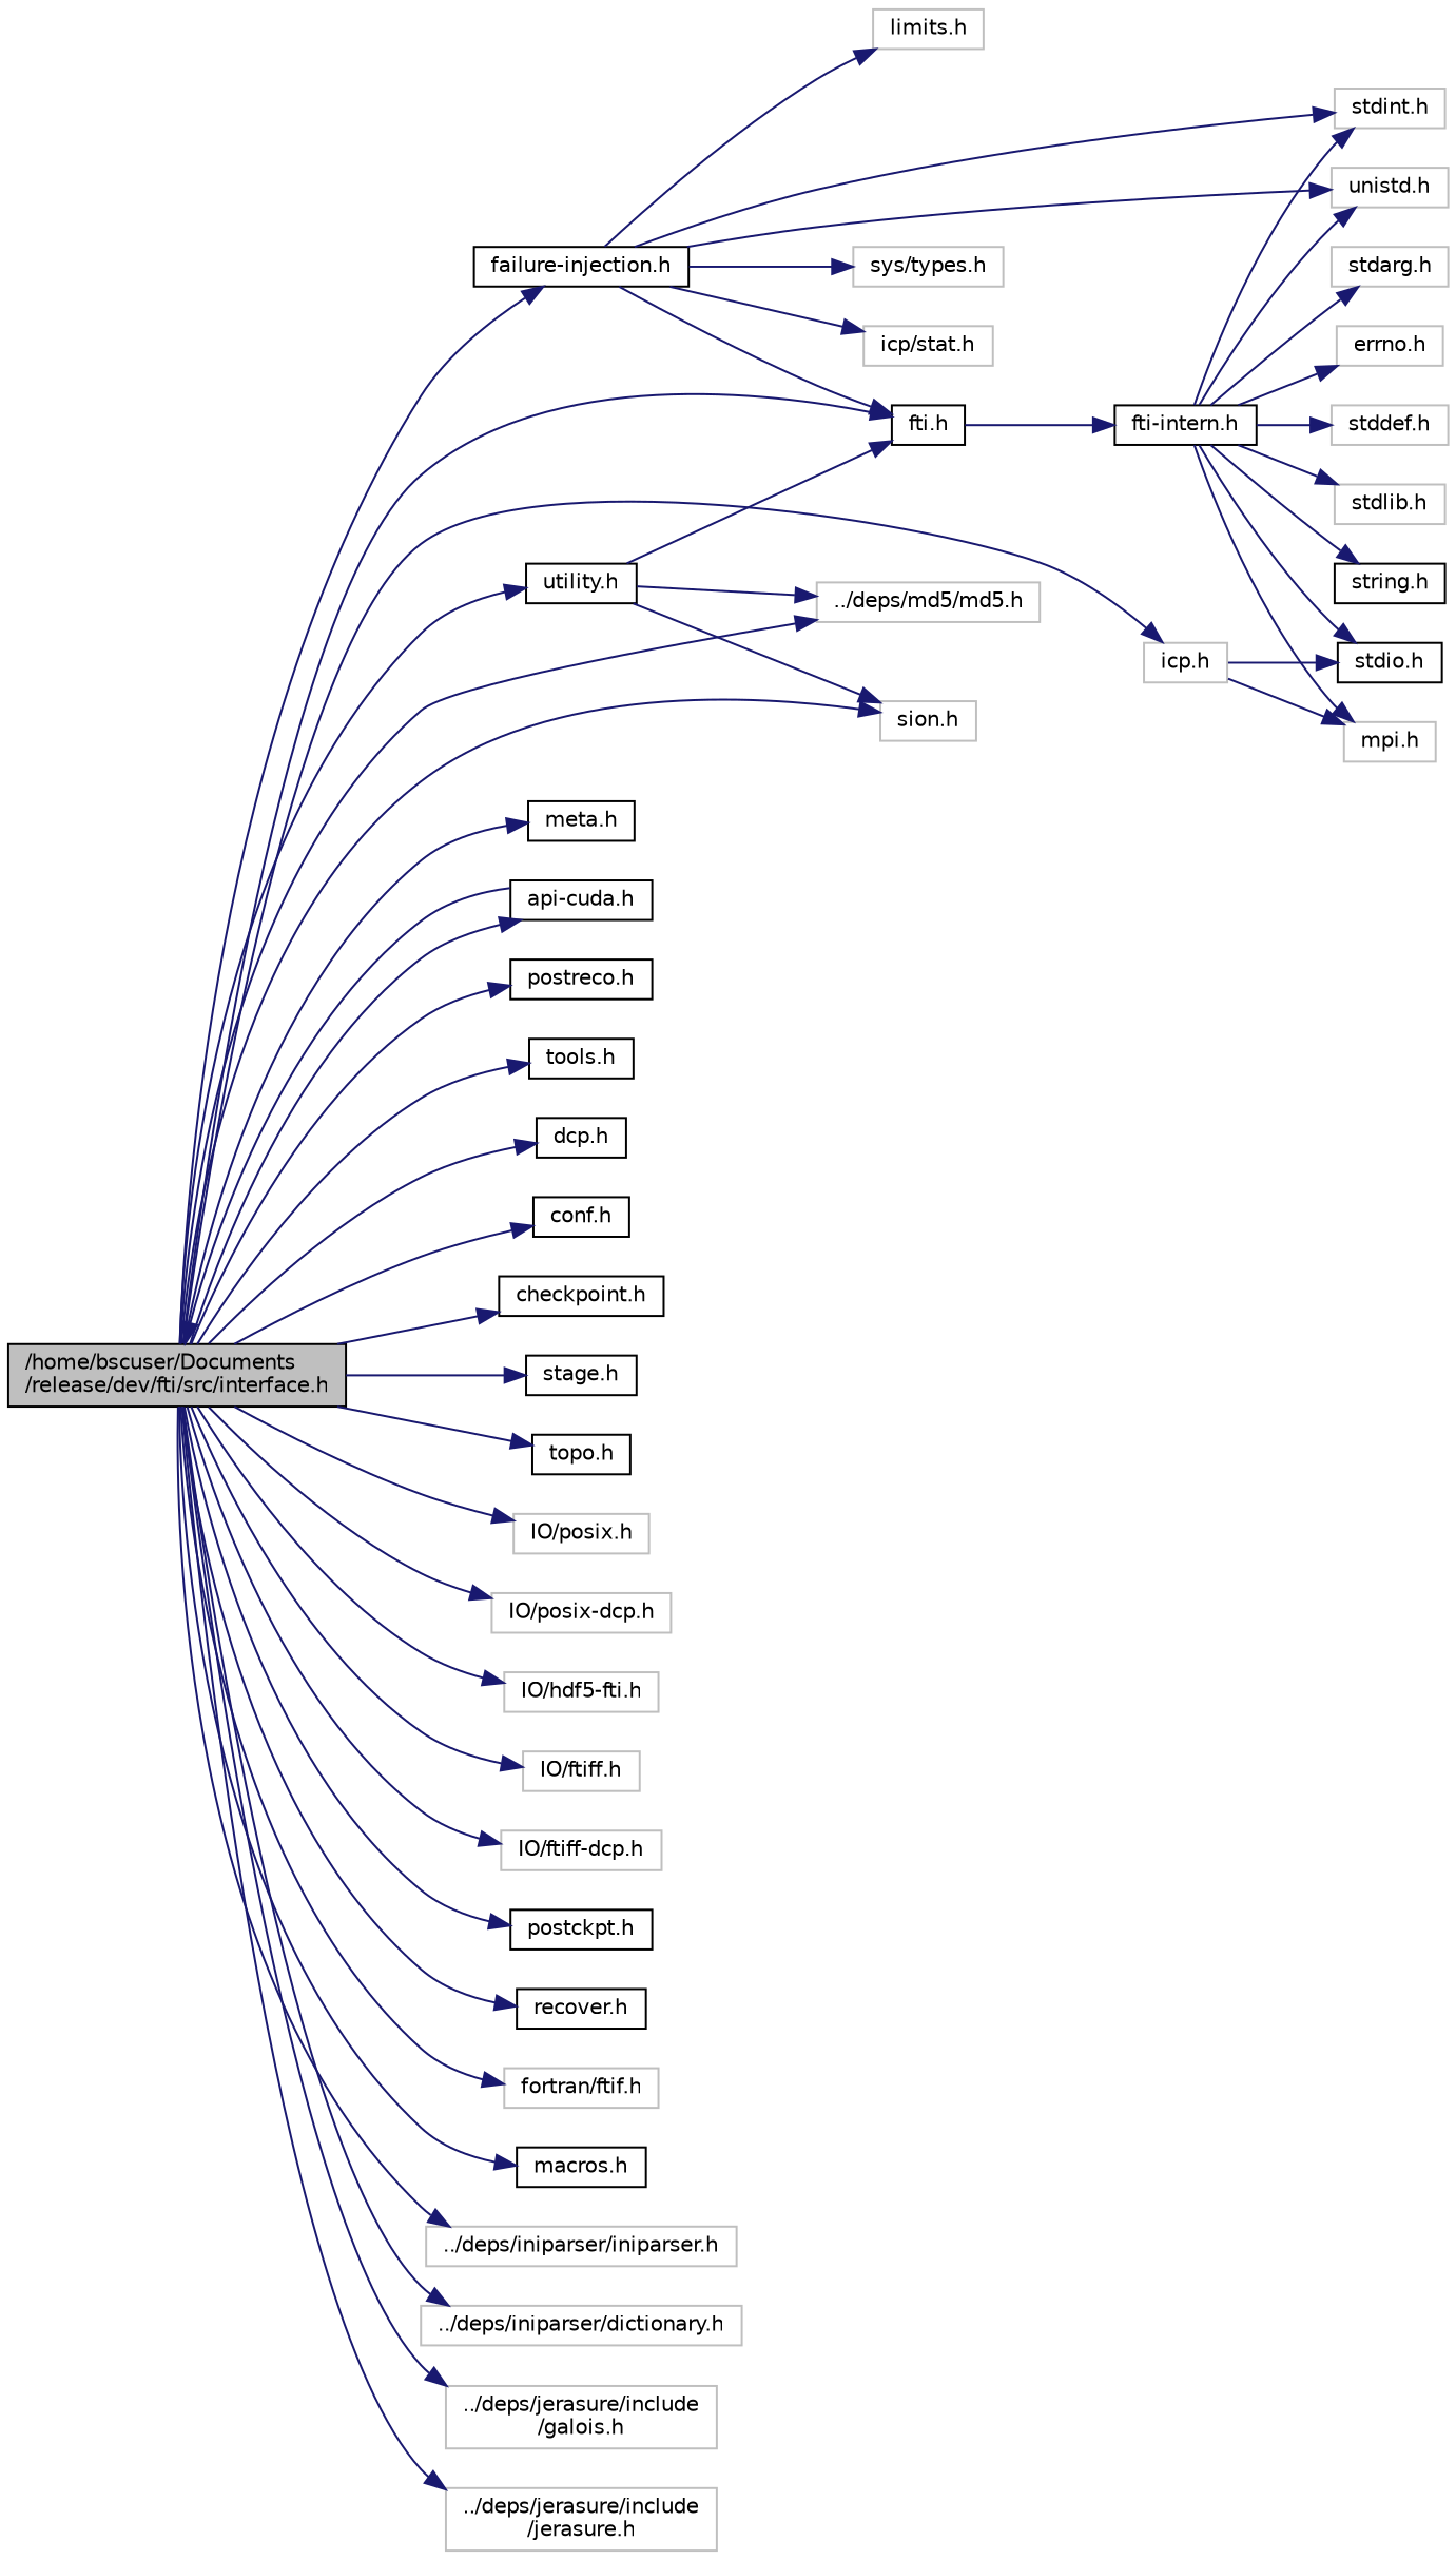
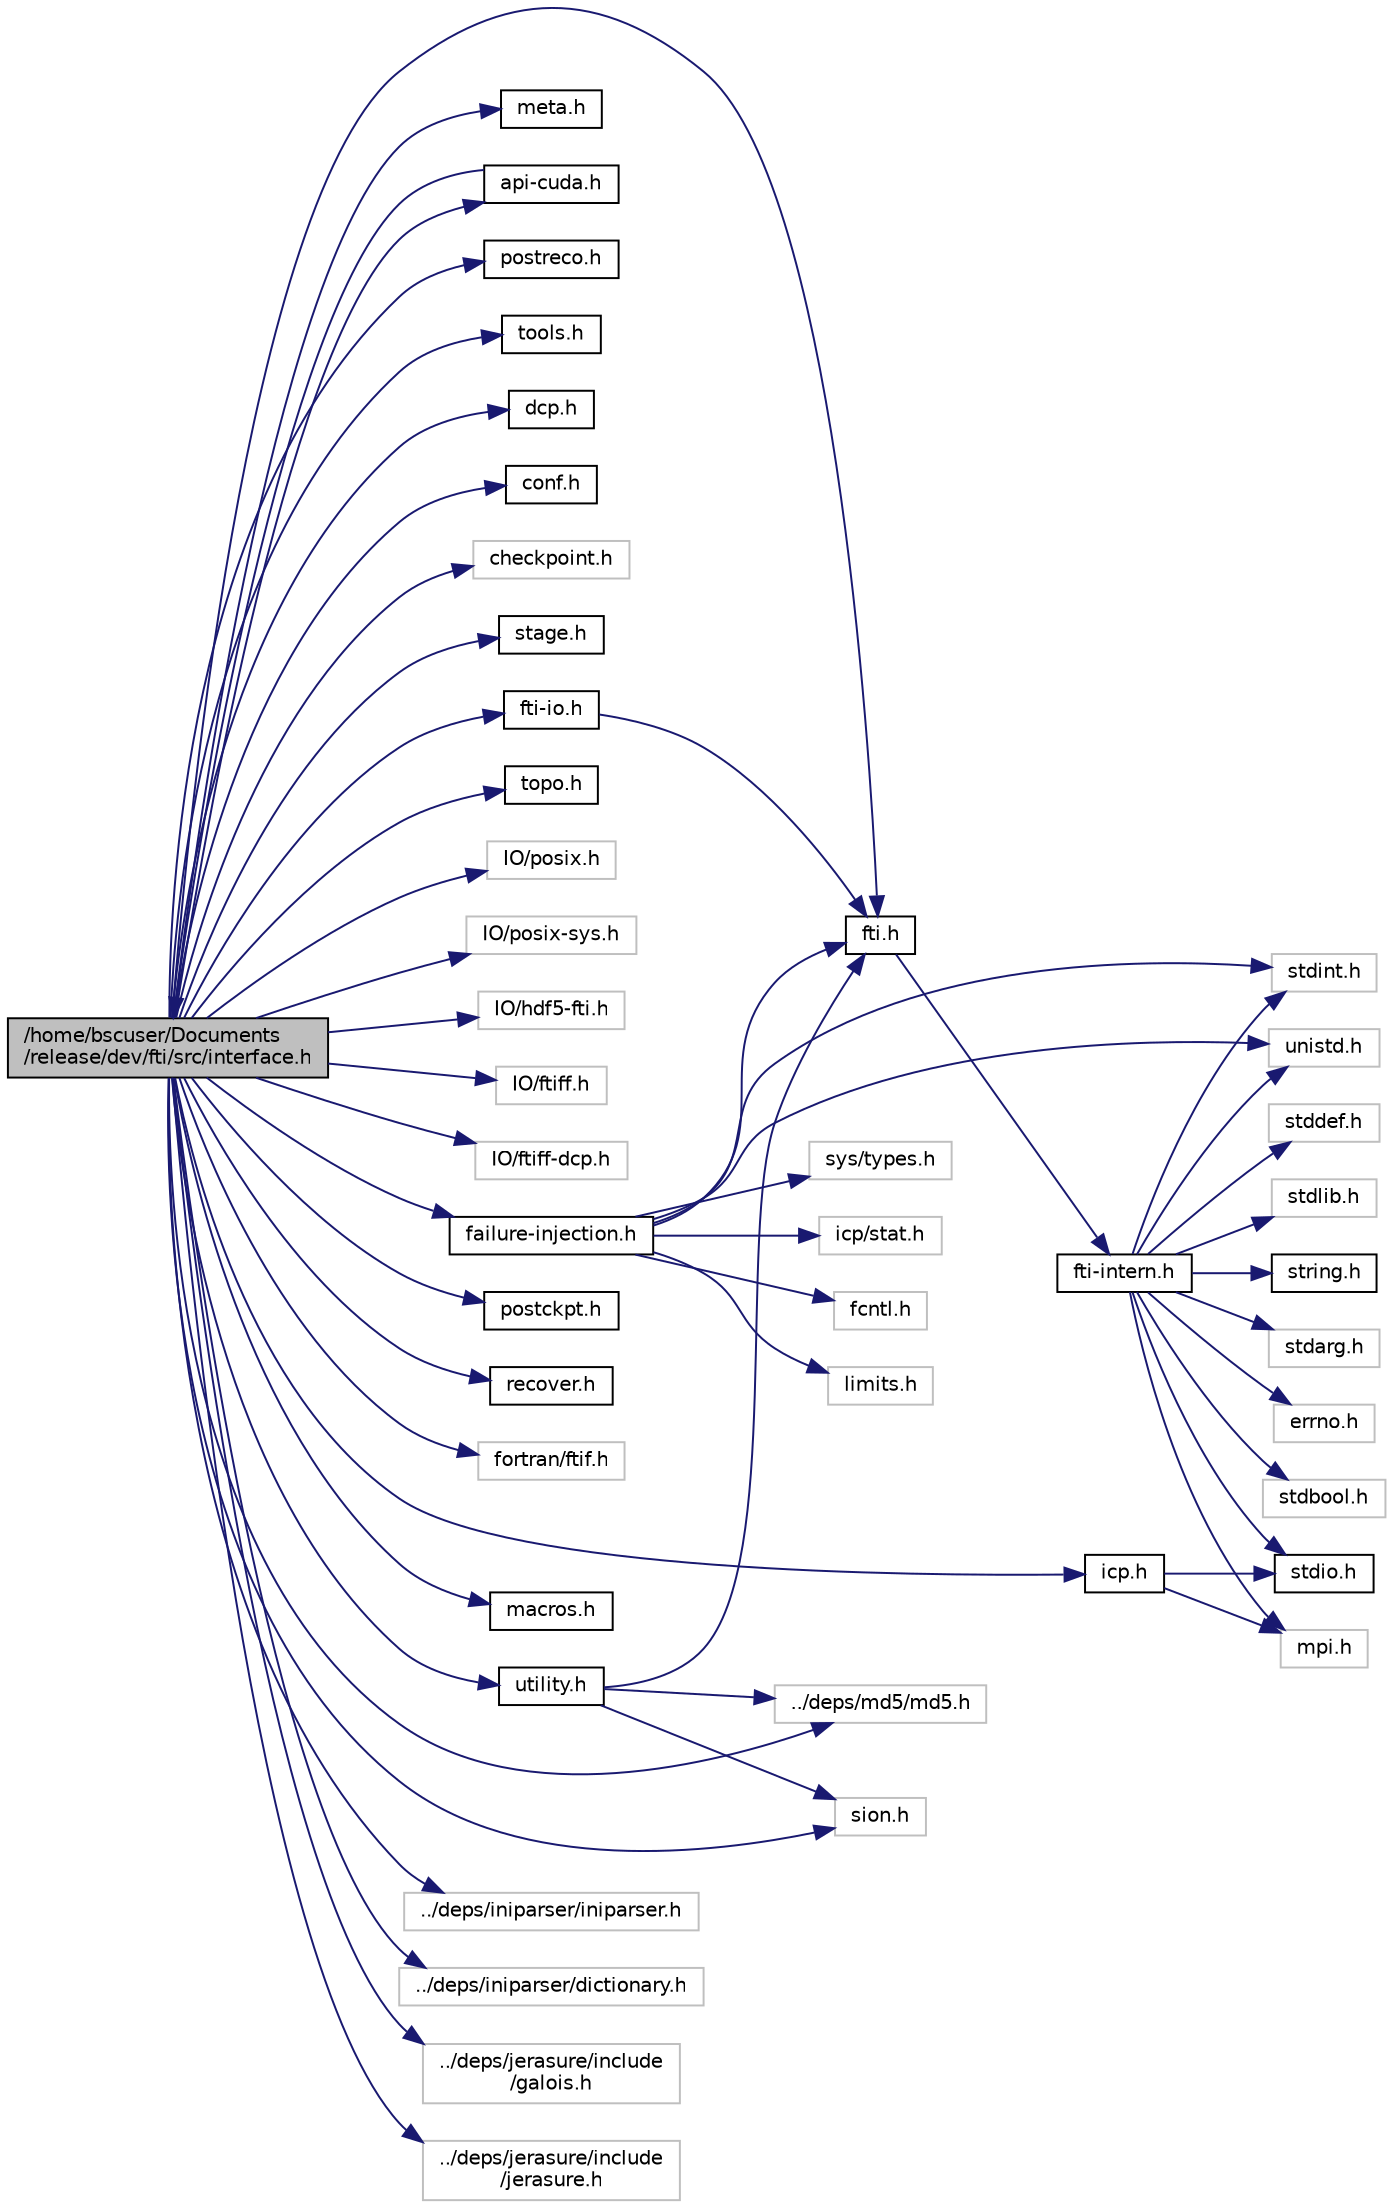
  digraph {
    rankdir=LR
    node [color=grey75 fillcolor=white fontname=Helvetica fontsize=10 shape=record style=filled]
    edge [color=midnightblue fontname=Helvetica fontsize=10 labelfontname=Helvetica labelfontsize=10 style=solid]
    n1 [color=black fillcolor=grey75 fontcolor=black height=0.2 label="/home/bscuser/Documents\l/release/dev/fti/src/interface.h" width=0.4]
    n2 [color=black height=0.2 label="fti.h" width=0.4]
    n3 [color=black height=0.2 label="meta.h" width=0.4]
    n4 [color=black height=0.2 label="api-cuda.h" width=0.4]
    n5 [color=black height=0.2 label="postreco.h" width=0.4]
    n6 [color=black height=0.2 label="tools.h" width=0.4]
    n7 [color=black height=0.2 label="dcp.h" width=0.4]
    n8 [color=black height=0.2 label="conf.h" width=0.4]
-   n9 [color=black height=0.2 label="checkpoint.h" width=0.4]
+   n9 [height=0.2 label="checkpoint.h" width=0.4]
    n10 [color=black height=0.2 label="stage.h" width=0.4]
+   n11 [color=black height=0.2 label="fti-io.h" width=0.4]
    n12 [color=black height=0.2 label="topo.h" width=0.4]
    n13 [height=0.2 label="IO/posix.h" width=0.4]
-   n14 [height=0.2 label="IO/posix-dcp.h" width=0.4]
+   n14 [height=0.2 label="IO/posix-sys.h" width=0.4]
    n15 [height=0.2 label="IO/hdf5-fti.h" width=0.4]
    n16 [height=0.2 label="IO/ftiff.h" width=0.4]
    n17 [height=0.2 label="IO/ftiff-dcp.h" width=0.4]
    n18 [color=black height=0.2 label="failure-injection.h" width=0.4]
    n19 [color=black height=0.2 label="postckpt.h" width=0.4]
    n20 [color=black height=0.2 label="recover.h" width=0.4]
    n21 [height=0.2 label="fortran/ftif.h" width=0.4]
-   n22 [height=0.2 label="icp.h" width=0.4]
+   n22 [color=black height=0.2 label="icp.h" width=0.4]
    n23 [color=black height=0.2 label="macros.h" width=0.4]
    n24 [color=black height=0.2 label="utility.h" width=0.4]
    n25 [height=0.2 label="../deps/md5/md5.h" width=0.4]
    n26 [height=0.2 label="sion.h" width=0.4]
    n27 [height=0.2 label="../deps/iniparser/iniparser.h" width=0.4]
    n28 [height=0.2 label="../deps/iniparser/dictionary.h" width=0.4]
    n29 [height=0.2 label="../deps/jerasure/include\l/galois.h" width=0.4]
    n30 [height=0.2 label="../deps/jerasure/include\l/jerasure.h" width=0.4]
    n31 [color=black height=0.2 label="fti-intern.h" width=0.4]
    n32 [height=0.2 label="stdint.h" width=0.4]
    n33 [height=0.2 label="unistd.h" width=0.4]
    n34 [height=0.2 label="sys/types.h" width=0.4]
    n35 [height=0.2 label="icp/stat.h" width=0.4]
+   n36 [height=0.2 label="fcntl.h" width=0.4]
    n37 [height=0.2 label="limits.h" width=0.4]
    n38 [color=black height=0.2 label="stdio.h" width=0.4]
    n39 [height=0.2 label="mpi.h" width=0.4]
    n40 [height=0.2 label="stddef.h" width=0.4]
    n41 [height=0.2 label="stdlib.h" width=0.4]
    n42 [color=black height=0.2 label="string.h" width=0.4]
    n43 [height=0.2 label="stdarg.h" width=0.4]
    n44 [height=0.2 label="errno.h" width=0.4]
+   n45 [height=0.2 label="stdbool.h" width=0.4]
    n1 -> n2
    n1 -> n3
    n1 -> n4
    n1 -> n5
    n1 -> n6
    n1 -> n7
    n1 -> n8
    n1 -> n9
    n1 -> n10
+   n1 -> n11
    n1 -> n12
    n1 -> n13
    n1 -> n14
    n1 -> n15
    n1 -> n16
    n1 -> n17
    n1 -> n18
    n1 -> n19
    n1 -> n20
    n1 -> n21
    n1 -> n22
    n1 -> n23
    n1 -> n24
    n1 -> n25
    n1 -> n26
    n1 -> n27
    n1 -> n28
    n1 -> n29
    n1 -> n30
    n2 -> n31
    n4 -> n1
+   n11 -> n2
    n18 -> n2
    n18 -> n32
    n18 -> n33
    n18 -> n34
    n18 -> n35
+   n18 -> n36
    n18 -> n37
    n22 -> n38
    n22 -> n39
    n24 -> n2
    n24 -> n25
    n24 -> n26
    n31 -> n32
    n31 -> n33
    n31 -> n38
    n31 -> n39
    n31 -> n40
    n31 -> n41
    n31 -> n42
    n31 -> n43
    n31 -> n44
+   n31 -> n45
  }
